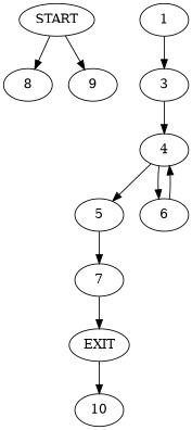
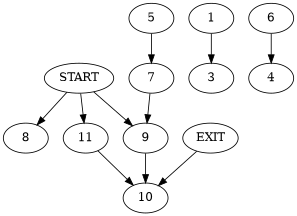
  digraph {
    n1 [label=START]
    8
    9
+   11
    1
    3
    10
    n8 [label=EXIT]
    4
    5
    6
    7
    n1 -> 8
    n1 -> 9
+   n1 -> 11
+   9 -> 10
+   11 -> 10
    1 -> 3
-   3 -> 4
    n8 -> 10
-   4 -> 5
-   4 -> 6
    5 -> 7
    6 -> 4
-   7 -> n8
+   7 -> 9
  }
